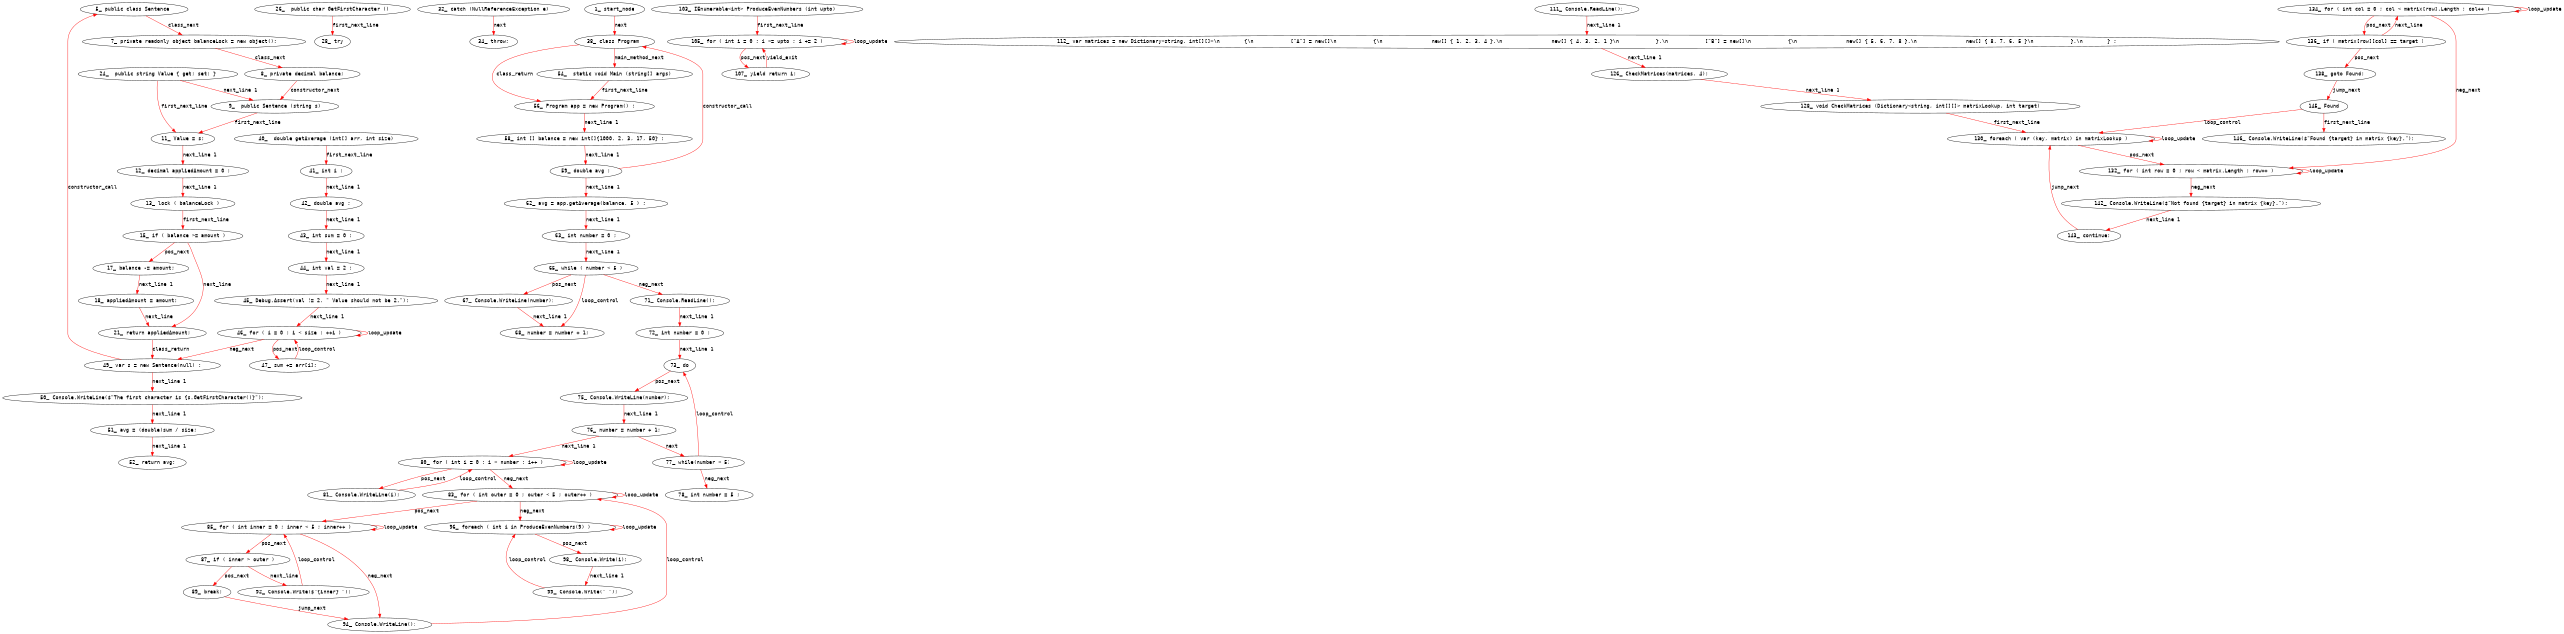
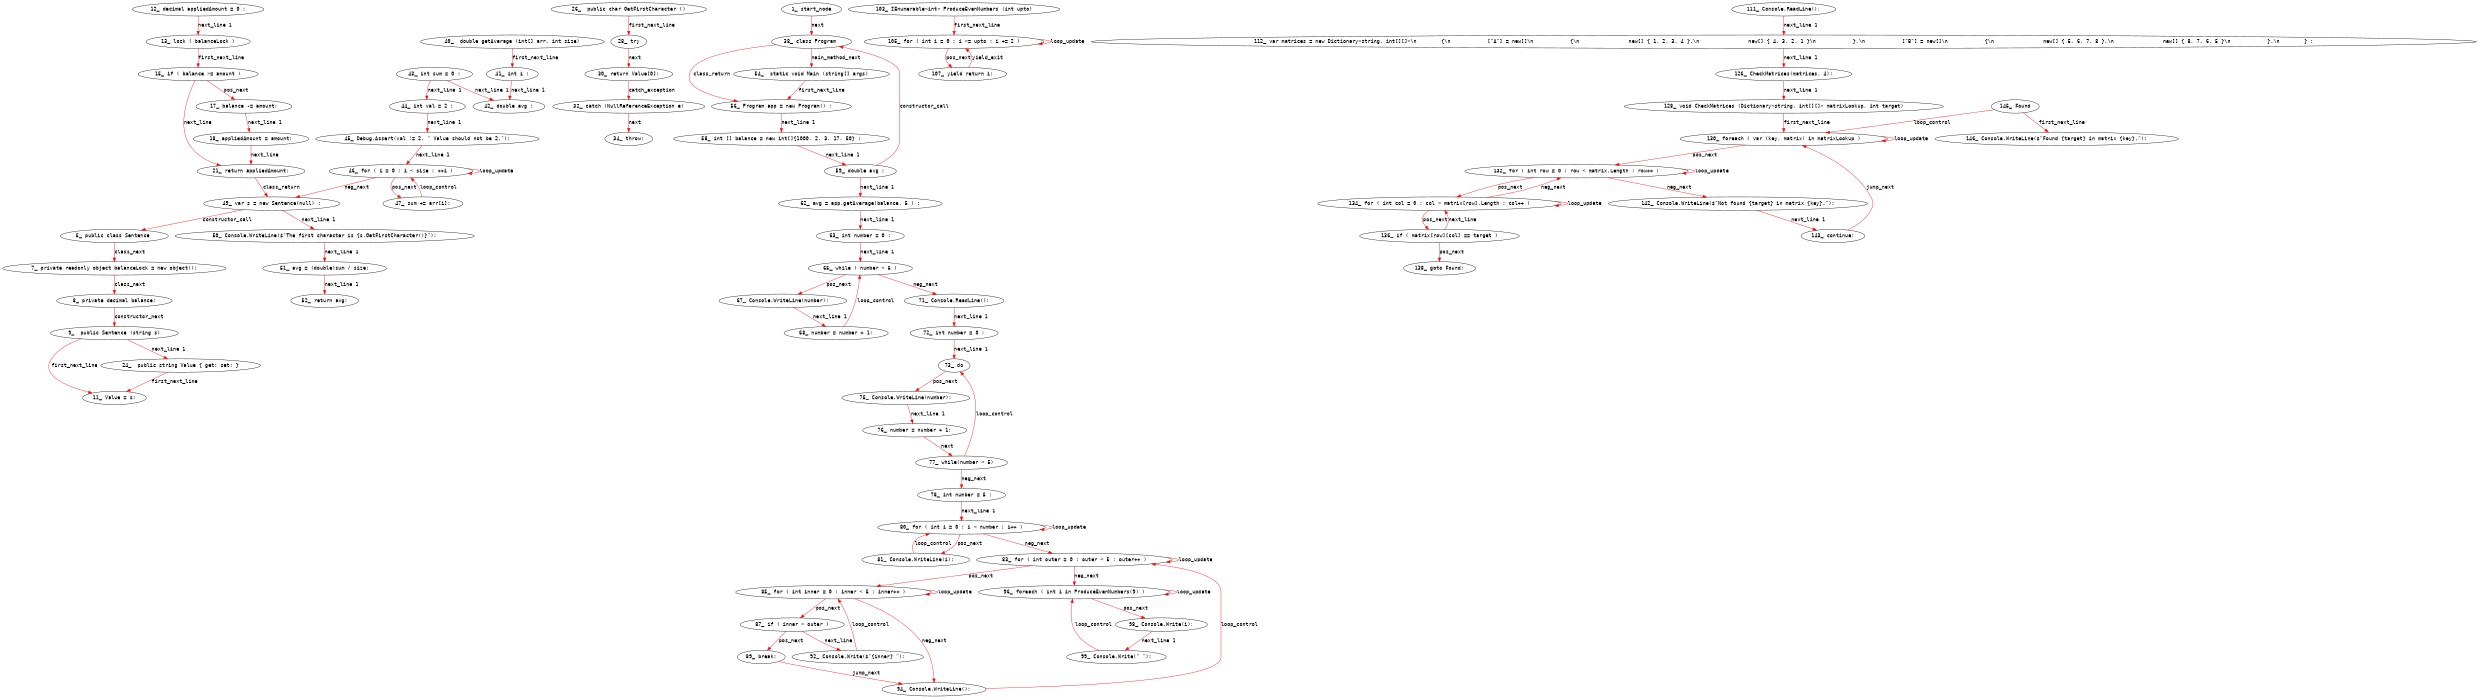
  digraph {
    fontname="DejaVu Sans Mono"
    node [fontname="DejaVu Sans Mono" type_label=expression_statement]
    edge [color=red controlflow_type="next_line 1" edge_type=CFG_edge fontname="DejaVu Sans Mono"]
    n1 [label="5_\ public\ class\ Sentence\ " type_label=class_declaration]
    n2 [label="7_\ private\ readonly\ object\ balanceLock\ =\ new\ object\(\);"]
    n3 [label="8_\ private\ decimal\ balance;"]
    n4 [label="9_\ \ public\ Sentence\ \(string\ s\)" type_label=constructor_declaration]
    n5 [label="11_\ Value\ =\ s;"]
    n6 [label="24_\ \ public\ string\ Value\ \{\ get;\ set;\ \}" type_label=property_declaration]
    n7 [label="12_\ decimal\ appliedAmount\ =\ 0\ ;" type_label=local_declaration]
    n8 [label="13_\ lock\ \(\ balanceLock\ \)" type_label=lock]
    n9 [label="15_\ if\ \(\ balance\ >=\ amount\ \)" type_label=if]
    n10 [label="17_\ balance\ \-=\ amount;"]
    n11 [label="21_\ return\ appliedAmount;"]
    n12 [label="18_\ appliedAmount\ =\ amount;"]
    n13 [label="49_\ var\ s\ =\ new\ Sentence\(null\)\ ;" type_label=local_declaration]
    n14 [label="50_\ Console\.WriteLine\(\$\"The\ first\ character\ is\ \{s\.GetFirstCharacter\(\)\}\"\);"]
    n15 [label="26_\ \ public\ char\ GetFirstCharacter\ \(\)" type_label=method_declaration]
    n16 [label="28_\ try" type_label=try]
+   n17 [label="30_\ return\ Value\[0\];"]
    n18 [label="32_\ catch\ \(NullReferenceException\ e\)" type_label=catch]
    n19 [label="34_\ throw;"]
    n20 [label="38_\ class\ Program\ " type_label=class_declaration]
    n21 [label="54_\ \ static\ void\ Main\ \(string\[\]\ args\)" type_label=method_declaration]
    n22 [label="56_\ Program\ app\ =\ new\ Program\(\)\ ;" type_label=local_declaration]
    n23 [label="58_\ int\ \[\]\ balance\ =\ new\ int\[\]\{1000,\ 2,\ 3,\ 17,\ 50\}\ ;" type_label=local_declaration]
    n24 [label="40_\ \ double\ getAverage\ \(int\[\]\ arr,\ int\ size\)" type_label=method_declaration]
    n25 [label="41_\ int\ i\ ;" type_label=local_declaration]
    n26 [label="42_\ double\ avg\ ;" type_label=local_declaration]
    n27 [label="43_\ int\ sum\ =\ 0\ ;" type_label=local_declaration]
    n28 [label="44_\ int\ val\ =\ 2\ ;" type_label=local_declaration]
    n29 [label="45_\ Debug\.Assert\(val\ !=\ 2,\ \"\ Value\ should\ not\ be\ 2\.\"\);"]
    n30 [label="46_\ for\ \(\ i\ =\ 0\ ;\ i\ <\ size\ ;\ \+\+i\ \)" type_label=for]
    n31 [label="47_\ sum\ \+=\ arr\[i\];"]
    n32 [label="51_\ avg\ =\ \(double\)sum\ /\ size;"]
    n33 [label="52_\ return\ avg;"]
    n34 [label="59_\ double\ avg\ ;" type_label=local_declaration]
    n35 [label="62_\ avg\ =\ app\.getAverage\(balance,\ 5\ \)\ ;"]
    n36 [label="63_\ int\ number\ =\ 0\ ;" type_label=local_declaration]
    n37 [label="65_\ while\ \(\ number\ <\ 5\ \)" type_label=while]
    n38 [label="67_\ Console\.WriteLine\(number\);"]
    n39 [label="71_\ Console\.ReadLine\(\);"]
    n40 [label="68_\ number\ =\ number\ \+\ 1;"]
    n41 [label="72_\ int\ number\ =\ 0\ ;" type_label=local_declaration]
    n42 [label="73_\ do" type_label=do]
    n43 [label="75_\ Console\.WriteLine\(number\);"]
    n44 [label="76_\ number\ =\ number\ \+\ 1;"]
    n45 [label="77_\ while\(number\ <\ 5\)" type_label=while]
    n46 [label="78_\ int\ number\ =\ 5\ ;" type_label=local_declaration]
    n47 [label="80_\ for\ \(\ int\ i\ =\ 0\ ;\ i\ <\ number\ ;\ i\+\+\ \)" type_label=for]
    n48 [label="81_\ Console\.WriteLine\(i\);"]
    n49 [label="83_\ for\ \(\ int\ outer\ =\ 0\ ;\ outer\ <\ 5\ ;\ outer\+\+\ \)" type_label=for]
    n50 [label="85_\ for\ \(\ int\ inner\ =\ 0\ ;\ inner\ <\ 5\ ;\ inner\+\+\ \)" type_label=for]
    n51 [label="96_\ foreach\ \(\ int\ i\ in\ ProduceEvenNumbers\(9\)\ \)" type_label=foreach]
    n52 [label="87_\ if\ \(\ inner\ >\ outer\ \)" type_label=if]
    n53 [label="94_\ Console\.WriteLine\(\);"]
    n54 [label="98_\ Console\.Write\(i\);"]
    n55 [label="89_\ break;"]
    n56 [label="92_\ Console\.Write\(\$\"\{inner\}\ \"\);"]
    n57 [label="99_\ Console\.Write\(\"\ \"\);"]
    n58 [label="103_\ IEnumerable<int>\ ProduceEvenNumbers\ \(int\ upto\)" type_label=local_function]
    n59 [label="105_\ for\ \(\ int\ i\ =\ 0\ ;\ i\ <=\ upto\ ;\ i\ \+=\ 2\ \)" type_label=for]
    n60 [label="107_\ yield\ return\ i;"]
    n61 [label="111_\ Console\.ReadLine\(\);"]
    n62 [label="112_\ var\ matrices\ =\ new\ Dictionary<string,\ int\[\]\[\]>\\n\ \ \ \ \ \ \ \ \{\\n\ \ \ \ \ \ \ \ \ \ \ \ \[\"A\"\]\ =\ new\[\]\\n\ \ \ \ \ \ \ \ \ \ \ \ \{\\n\ \ \ \ \ \ \ \ \ \ \ \ \ \ \ \ new\[\]\ \{\ 1,\ 2,\ 3,\ 4\ \},\\n\ \ \ \ \ \ \ \ \ \ \ \ \ \ \ \ new\[\]\ \{\ 4,\ 3,\ 2,\ 1\ \}\\n\ \ \ \ \ \ \ \ \ \ \ \ \},\\n\ \ \ \ \ \ \ \ \ \ \ \ \[\"B\"\]\ =\ new\[\]\\n\ \ \ \ \ \ \ \ \ \ \ \ \{\\n\ \ \ \ \ \ \ \ \ \ \ \ \ \ \ \ new\[\]\ \{\ 5,\ 6,\ 7,\ 8\ \},\\n\ \ \ \ \ \ \ \ \ \ \ \ \ \ \ \ new\[\]\ \{\ 8,\ 7,\ 6,\ 5\ \}\\n\ \ \ \ \ \ \ \ \ \ \ \ \},\\n\ \ \ \ \ \ \ \ \}\ ;" type_label=local_declaration]
    n63 [label="126_\ CheckMatrices\(matrices,\ 4\);"]
    n64 [label="128_\ void\ CheckMatrices\ \(Dictionary<string,\ int\[\]\[\]>\ matrixLookup,\ int\ target\)" type_label=local_function]
    n65 [label="130_\ foreach\ \(\ var\ \(key,\ matrix\)\ in\ matrixLookup\ \)" type_label=foreach]
    n66 [label="132_\ for\ \(\ int\ row\ =\ 0\ ;\ row\ <\ matrix\.Length\ ;\ row\+\+\ \)" type_label=for]
    n67 [label="134_\ for\ \(\ int\ col\ =\ 0\ ;\ col\ <\ matrix\[row\]\.Length\ ;\ col\+\+\ \)" type_label=for]
    n68 [label="142_\ Console\.WriteLine\(\$\"Not\ found\ \{target\}\ in\ matrix\ \{key\}\.\"\);"]
    n69 [label="136_\ if\ \(\ matrix\[row\]\[col\]\ ==\ target\ \)" type_label=if]
    n70 [label="143_\ continue;"]
    n71 [label="138_\ goto\ Found;"]
    n72 [label="145_\ Found" type_label=label]
    n73 [label="146_\ Console\.WriteLine\(\$\"Found\ \{target\}\ in\ matrix\ \{key\}\.\"\);"]
    n74 [label="1_\ start_node" type_label=start]
    n1 -> n2 [controlflow_type=class_next label=class_next]
    n2 -> n3 [controlflow_type=class_next label=class_next]
    n3 -> n4 [controlflow_type=constructor_next label=constructor_next]
    n4 -> n5 [controlflow_type=first_next_line label=first_next_line]
-   n6 -> n4 [label="next_line 1"]
-   n5 -> n7 [label="next_line 1"]
+   n4 -> n6 [label="next_line 1"]
    n6 -> n5 [controlflow_type=first_next_line label=first_next_line]
    n7 -> n8 [label="next_line 1"]
    n8 -> n9 [controlflow_type=first_next_line label=first_next_line]
    n9 -> n10 [controlflow_type=pos_next label=pos_next]
    n9 -> n11 [controlflow_type=next_line label=next_line]
    n10 -> n12 [label="next_line 1"]
    n11 -> n13 [controlflow_type=class_return label=class_return]
    n12 -> n11 [controlflow_type=next_line label=next_line]
    n13 -> n1 [controlflow_type="constructor_call|177" label=constructor_call]
    n13 -> n14 [label="next_line 1"]
    n14 -> n32 [label="next_line 1"]
    n15 -> n16 [controlflow_type=first_next_line label=first_next_line]
+   n16 -> n17 [controlflow_type=next label=next]
+   n17 -> n18 [controlflow_type=catch_exception label=catch_exception]
    n18 -> n19 [controlflow_type=next label=next]
    n20 -> n21 [controlflow_type=main_method_next label=main_method_next]
    n20 -> n22 [controlflow_type=class_return label=class_return]
    n21 -> n22 [controlflow_type=first_next_line label=first_next_line]
    n22 -> n23 [label="next_line 1"]
    n23 -> n34 [label="next_line 1"]
    n24 -> n25 [controlflow_type=first_next_line label=first_next_line]
    n25 -> n26 [label="next_line 1"]
-   n26 -> n27 [label="next_line 1"]
+   n27 -> n26 [label="next_line 1"]
    n27 -> n28 [label="next_line 1"]
    n28 -> n29 [label="next_line 1"]
    n29 -> n30 [label="next_line 1"]
    n30 -> n13 [controlflow_type=neg_next label=neg_next]
    n30 -> n30 [controlflow_type=loop_update label=loop_update]
    n30 -> n31 [controlflow_type=pos_next label=pos_next]
    n31 -> n30 [controlflow_type=loop_control label=loop_control]
    n32 -> n33 [label="next_line 1"]
    n34 -> n20 [controlflow_type="constructor_call|225" label=constructor_call target_constructor=32]
    n34 -> n35 [label="next_line 1"]
    n35 -> n36 [label="next_line 1"]
    n36 -> n37 [label="next_line 1"]
    n37 -> n38 [controlflow_type=pos_next label=pos_next]
    n37 -> n39 [controlflow_type=neg_next label=neg_next]
    n38 -> n40 [label="next_line 1"]
    n39 -> n41 [label="next_line 1"]
-   n37 -> n40 [controlflow_type=loop_control label=loop_control]
+   n40 -> n37 [controlflow_type=loop_control label=loop_control]
    n41 -> n42 [label="next_line 1"]
    n42 -> n43 [controlflow_type=pos_next label=pos_next]
    n43 -> n44 [label="next_line 1"]
    n44 -> n45 [controlflow_type=next label=next]
    n45 -> n42 [controlflow_type=loop_control label=loop_control]
    n45 -> n46 [controlflow_type=neg_next label=neg_next]
-   n44 -> n47 [label="next_line 1"]
+   n46 -> n47 [label="next_line 1"]
    n47 -> n47 [controlflow_type=loop_update label=loop_update]
    n47 -> n48 [controlflow_type=pos_next label=pos_next]
    n47 -> n49 [controlflow_type=neg_next label=neg_next]
    n48 -> n47 [controlflow_type=loop_control label=loop_control]
    n49 -> n49 [controlflow_type=loop_update label=loop_update]
    n49 -> n50 [controlflow_type=pos_next label=pos_next]
    n49 -> n51 [controlflow_type=neg_next label=neg_next]
    n50 -> n50 [controlflow_type=loop_update label=loop_update]
    n50 -> n52 [controlflow_type=pos_next label=pos_next]
    n50 -> n53 [controlflow_type=neg_next label=neg_next]
    n51 -> n51 [controlflow_type=loop_update label=loop_update]
    n51 -> n54 [controlflow_type=pos_next label=pos_next]
    n52 -> n55 [controlflow_type=pos_next label=pos_next]
    n52 -> n56 [controlflow_type=next_line label=next_line]
    n53 -> n49 [controlflow_type=loop_control label=loop_control]
    n54 -> n57 [label="next_line 1"]
    n55 -> n53 [controlflow_type=jump_next label=jump_next]
    n56 -> n50 [controlflow_type=loop_control label=loop_control]
    n57 -> n51 [controlflow_type=loop_control label=loop_control]
    n58 -> n59 [controlflow_type=first_next_line label=first_next_line]
    n59 -> n59 [controlflow_type=loop_update label=loop_update]
    n59 -> n60 [controlflow_type=pos_next label=pos_next]
    n60 -> n59 [controlflow_type=yield_exit label=yield_exit]
    n61 -> n62 [label="next_line 1"]
    n62 -> n63 [label="next_line 1"]
    n63 -> n64 [label="next_line 1"]
    n64 -> n65 [controlflow_type=first_next_line label=first_next_line]
    n65 -> n65 [controlflow_type=loop_update label=loop_update]
    n65 -> n66 [controlflow_type=pos_next label=pos_next]
    n66 -> n66 [controlflow_type=loop_update label=loop_update]
+   n66 -> n67 [controlflow_type=pos_next label=pos_next]
    n66 -> n68 [controlflow_type=neg_next label=neg_next]
    n67 -> n66 [controlflow_type=neg_next label=neg_next]
    n67 -> n67 [controlflow_type=loop_update label=loop_update]
    n67 -> n69 [controlflow_type=pos_next label=pos_next]
    n68 -> n70 [label="next_line 1"]
    n69 -> n67 [controlflow_type=next_line label=next_line]
    n69 -> n71 [controlflow_type=pos_next label=pos_next]
    n70 -> n65 [controlflow_type=jump_next label=jump_next]
-   n71 -> n72 [controlflow_type=jump_next label=jump_next]
    n72 -> n65 [controlflow_type=loop_control label=loop_control]
    n72 -> n73 [controlflow_type=first_next_line label=first_next_line]
    n74 -> n20 [controlflow_type=next label=next]
  }
